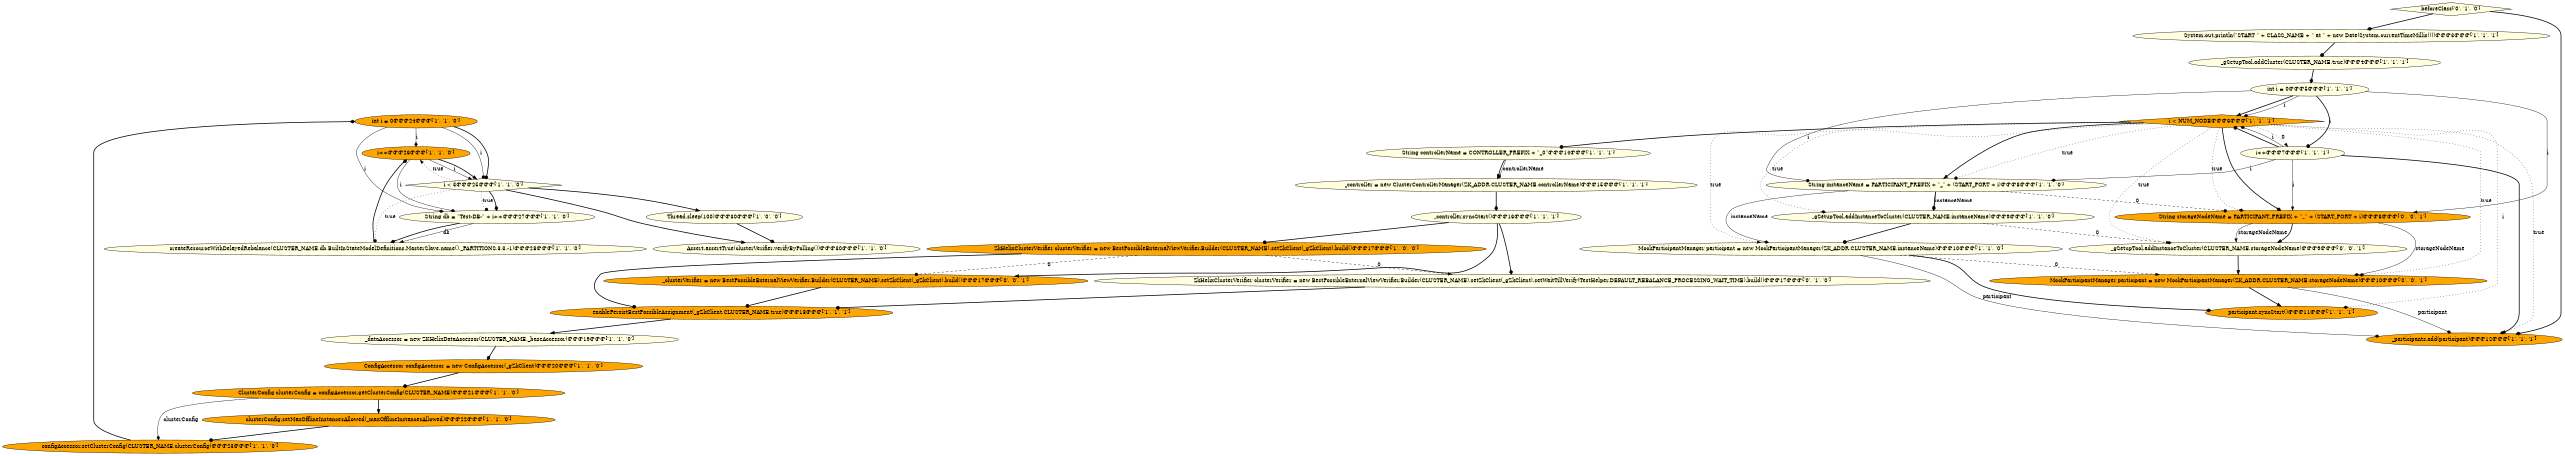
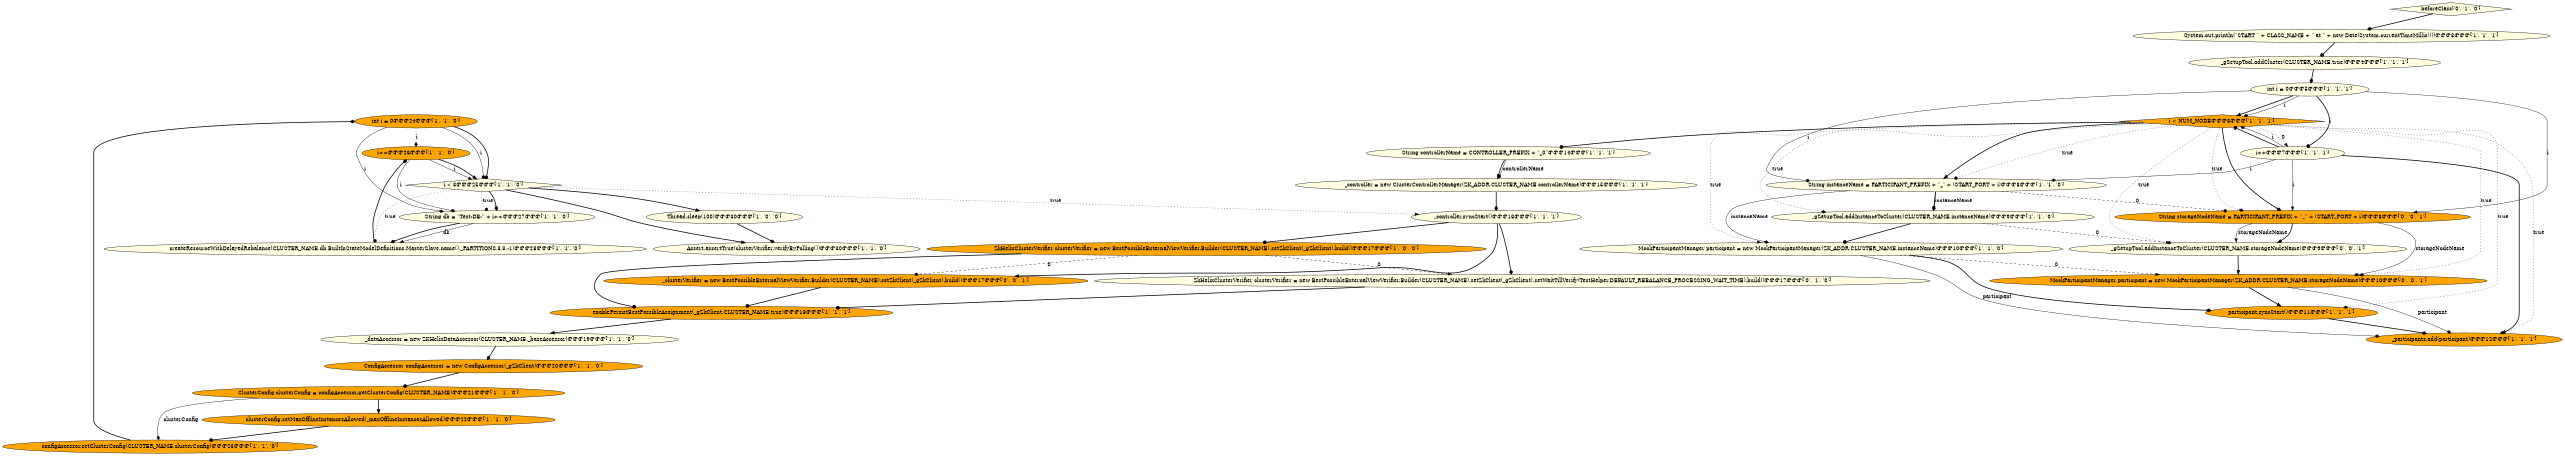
  digraph {
    node [fillcolor=lightyellow shape=ellipse style=filled]
    edge [arrowhead=diamond style=bold]
    n1 [fillcolor=orange label="int i = 0@@@24@@@['1', '1', '0']"]
    n2 [fillcolor=orange label="i++@@@26@@@['1', '1', '0']"]
    n3 [label="String db = \"Test-DB-\" + i++@@@27@@@['1', '1', '0']"]
    n4 [label="i < 3@@@25@@@['1', '1', '0']" shape=diamond]
    n5 [label="createResourceWithDelayedRebalance(CLUSTER_NAME,db,BuiltInStateModelDefinitions.MasterSlave.name(),_PARTITIONS,3,3,-1)@@@28@@@['1', '1', '0']"]
    n6 [label="Assert.assertTrue(clusterVerifier.verifyByPolling())@@@30@@@['1', '1', '0']"]
    n7 [label="Thread.sleep(100)@@@30@@@['1', '0', '0']"]
    n8 [label="_gSetupTool.addInstanceToCluster(CLUSTER_NAME,storageNodeName)@@@9@@@['0', '0', '1']"]
    n9 [fillcolor=orange label="MockParticipantManager participant = new MockParticipantManager(ZK_ADDR,CLUSTER_NAME,storageNodeName)@@@10@@@['0', '0', '1']"]
    n10 [fillcolor=orange label="_participants.add(participant)@@@12@@@['1', '1', '1']"]
    n11 [fillcolor=orange label="participant.syncStart()@@@11@@@['1', '1', '1']"]
    n12 [label="System.out.println(\"START \" + CLASS_NAME + \" at \" + new Date(System.currentTimeMillis()))@@@3@@@['1', '1', '1']"]
    n13 [label="_gSetupTool.addCluster(CLUSTER_NAME,true)@@@4@@@['1', '1', '1']"]
    n14 [label="int i = 0@@@5@@@['1', '1', '1']"]
    n15 [fillcolor=orange label="i < NUM_NODE@@@6@@@['1', '1', '1']" shape=diamond]
    n16 [fillcolor=orange label="String storageNodeName = PARTICIPANT_PREFIX + \"_\" + (START_PORT + i)@@@8@@@['0', '0', '1']"]
    n17 [label="String instanceName = PARTICIPANT_PREFIX + \"_\" + (START_PORT + i)@@@8@@@['1', '1', '0']"]
    n18 [label="i++@@@7@@@['1', '1', '1']"]
    n19 [label="_gSetupTool.addInstanceToCluster(CLUSTER_NAME,instanceName)@@@9@@@['1', '1', '0']"]
    n20 [label="MockParticipantManager participant = new MockParticipantManager(ZK_ADDR,CLUSTER_NAME,instanceName)@@@10@@@['1', '1', '0']"]
    n21 [label="String controllerName = CONTROLLER_PREFIX + \"_0\"@@@14@@@['1', '1', '1']"]
    n22 [fillcolor=orange label="ZkHelixClusterVerifier clusterVerifier = new BestPossibleExternalViewVerifier.Builder(CLUSTER_NAME).setZkClient(_gZkClient).build()@@@17@@@['1', '0', '0']"]
    n23 [label="ZkHelixClusterVerifier clusterVerifier = new BestPossibleExternalViewVerifier.Builder(CLUSTER_NAME).setZkClient(_gZkClient).setWaitTillVerify(TestHelper.DEFAULT_REBALANCE_PROCESSING_WAIT_TIME).build()@@@17@@@['0', '1', '0']"]
    n24 [fillcolor=orange label="enablePersistBestPossibleAssignment(_gZkClient,CLUSTER_NAME,true)@@@18@@@['1', '1', '1']"]
    n25 [fillcolor=orange label="_clusterVerifier = new BestPossibleExternalViewVerifier.Builder(CLUSTER_NAME).setZkClient(_gZkClient).build()@@@17@@@['0', '0', '1']"]
    n26 [label="_dataAccessor = new ZKHelixDataAccessor(CLUSTER_NAME,_baseAccessor)@@@19@@@['1', '1', '0']"]
    n27 [label="beforeClass['0', '1', '0']" shape=diamond]
    n28 [label="_controller.syncStart()@@@16@@@['1', '1', '1']"]
    n29 [label="_controller = new ClusterControllerManager(ZK_ADDR,CLUSTER_NAME,controllerName)@@@15@@@['1', '1', '1']"]
    n30 [fillcolor=orange label="configAccessor.setClusterConfig(CLUSTER_NAME,clusterConfig)@@@23@@@['1', '1', '0']"]
    n31 [fillcolor=orange label="ConfigAccessor configAccessor = new ConfigAccessor(_gZkClient)@@@20@@@['1', '1', '0']"]
    n32 [fillcolor=orange label="ClusterConfig clusterConfig = configAccessor.getClusterConfig(CLUSTER_NAME)@@@21@@@['1', '1', '0']"]
    n33 [fillcolor=orange label="clusterConfig.setMaxOfflineInstancesAllowed(_maxOfflineInstancesAllowed)@@@22@@@['1', '1', '0']"]
-   n1 -> n2 [label=i style=solid]
+   n1 -> n2 [label=i style=dotted]
    n1 -> n3 [label=i style=solid]
    n1 -> n4 [arrowhead=dot label=i style=solid]
    n1 -> n4 [arrowhead=dot]
    n2 -> n3 [label=i style=solid]
    n2 -> n4 [arrowhead=normal label=i style=solid]
    n2 -> n4 [arrowhead=normal]
    n3 -> n5 [arrowhead=normal label=db style=solid]
    n3 -> n5
-   n4 -> n2 [arrowhead=normal label=true style=dotted]
+   n4 -> n28 [arrowhead=normal label=true style=dotted]
    n4 -> n3 [arrowhead=dot label=true style=dotted]
    n4 -> n3
    n4 -> n5 [arrowhead=dot label=true style=dotted]
    n4 -> n6 [arrowhead=normal]
    n4 -> n7 [arrowhead=normal]
    n5 -> n2
    n7 -> n6
    n8 -> n9 [arrowhead=normal]
    n9 -> n10 [label=participant style=solid]
    n9 -> n11 [arrowhead=normal]
-   n27 -> n10
+   n11 -> n10
    n12 -> n13 [arrowhead=dot]
    n13 -> n14
    n14 -> n15 [arrowhead=normal]
    n14 -> n15 [label=i style=solid]
    n14 -> n16 [arrowhead=normal label=i style=solid]
    n14 -> n17 [arrowhead=dot label=i style=solid]
    n14 -> n18 [arrowhead=dot label=i]
    n15 -> n8 [arrowhead=normal label=true style=dotted]
    n15 -> n9 [label=true style=dotted]
    n15 -> n10 [label=true style=dotted]
-   n15 -> n11 [label=i style=dotted]
+   n15 -> n11 [label=true style=dotted]
    n15 -> n16 [label=true style=dotted]
    n15 -> n16
    n15 -> n17 [arrowhead=normal]
    n15 -> n17 [arrowhead=dot label=true style=dotted]
    n15 -> n18 [arrowhead=normal label=0 style=dotted]
    n15 -> n19 [label=true style=dotted]
    n15 -> n20 [arrowhead=normal label=true style=dotted]
    n15 -> n21 [arrowhead=dot]
    n16 -> n8 [arrowhead=normal label=storageNodeName style=solid]
    n16 -> n8 [arrowhead=normal]
    n16 -> n9 [label=storageNodeName style=solid]
    n17 -> n16 [arrowhead=dot label=0 style=dashed]
    n17 -> n19 [arrowhead=normal label=instanceName style=solid]
    n17 -> n19
    n17 -> n20 [label=instanceName style=solid]
    n18 -> n10 [arrowhead=normal]
    n18 -> n15 [arrowhead=dot]
    n18 -> n15 [label=i style=solid]
    n18 -> n16 [arrowhead=normal label=i style=solid]
    n18 -> n17 [label=i style=solid]
    n19 -> n8 [label=0 style=dashed]
    n19 -> n20 [arrowhead=dot]
    n20 -> n9 [arrowhead=normal label=0 style=dashed]
    n20 -> n10 [label=participant style=solid]
    n20 -> n11
    n21 -> n29 [label=controllerName style=solid]
    n21 -> n29 [arrowhead=normal]
    n22 -> n23 [arrowhead=normal label=0 style=dashed]
    n22 -> n24 [arrowhead=dot]
    n22 -> n25 [arrowhead=dot label=0 style=dashed]
    n23 -> n24 [arrowhead=dot]
    n24 -> n26 [arrowhead=normal]
    n25 -> n24 [arrowhead=dot]
    n26 -> n31
    n27 -> n12
    n28 -> n22 [arrowhead=dot]
    n28 -> n23
    n28 -> n25 [arrowhead=normal]
    n29 -> n28
    n30 -> n1
    n31 -> n32 [arrowhead=dot]
    n32 -> n30 [label=clusterConfig style=solid]
    n32 -> n33 [arrowhead=normal]
    n33 -> n30 [arrowhead=dot]
  }
